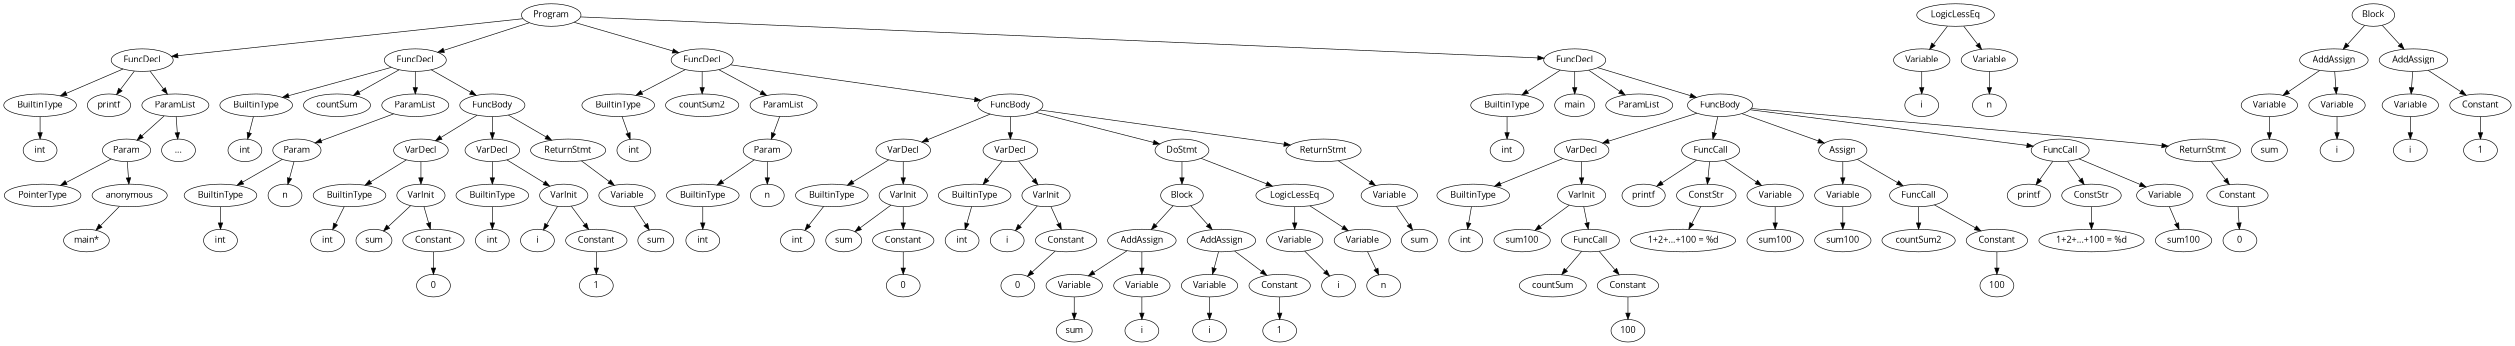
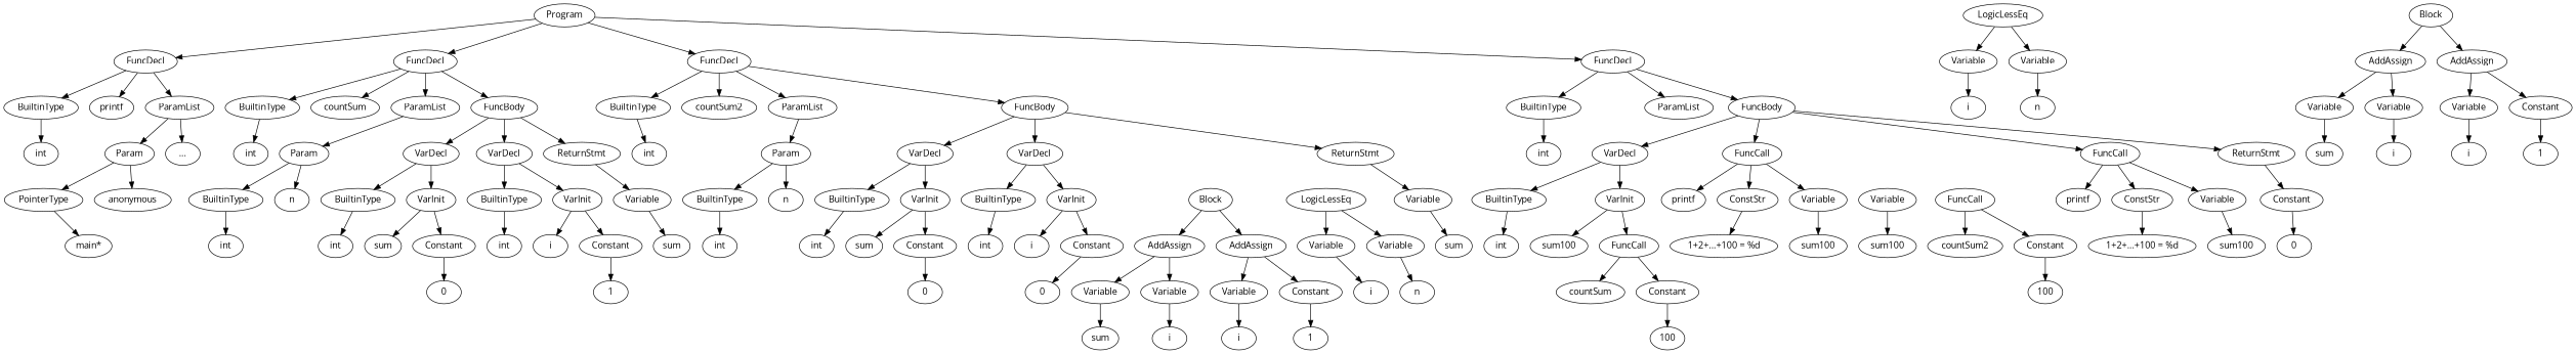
  digraph {
    fontname="Open Sans"
    node [fontname="Open Sans"]
    edge [fontname="Open Sans"]
    n1 [label=Program]
    n2 [label=FuncDecl]
    n3 [label=FuncDecl]
    n4 [label=FuncDecl]
    n5 [label=FuncDecl]
    n6 [label=BuiltinType]
    n7 [label=printf]
    n8 [label=ParamList]
    n9 [label=BuiltinType]
    n10 [label=countSum]
    n11 [label=ParamList]
    n12 [label=FuncBody]
    n13 [label=BuiltinType]
    n14 [label=countSum2]
    n15 [label=ParamList]
    n16 [label=FuncBody]
    n17 [label=BuiltinType]
-   n18 [label=main]
    n19 [label=ParamList]
    n20 [label=FuncBody]
    n21 [label=int]
    n22 [label=Param]
    n23 [label="..."]
    n24 [label=PointerType]
    n25 [label=anonymous]
    n26 [label="main*"]
    n27 [label=int]
    n28 [label=Param]
    n29 [label=VarDecl]
    n30 [label=VarDecl]
    n31 [label=ReturnStmt]
    n32 [label=BuiltinType]
    n33 [label=n]
    n34 [label=int]
    n35 [label=BuiltinType]
    n36 [label=VarInit]
    n37 [label=BuiltinType]
    n38 [label=VarInit]
    n39 [label=Variable]
    n40 [label=int]
    n41 [label=sum]
    n42 [label=Constant]
    n43 [label=0]
    n44 [label=int]
    n45 [label=i]
    n46 [label=Constant]
    n47 [label=1]
    n48 [label=LogicLessEq]
    n49 [label=Variable]
    n50 [label=Variable]
    n51 [label=Block]
    n52 [label=AddAssign]
    n53 [label=AddAssign]
    n54 [label=i]
    n55 [label=n]
    n56 [label=Variable]
    n57 [label=Variable]
    n58 [label=Variable]
    n59 [label=Constant]
    n60 [label=sum]
    n61 [label=i]
    n62 [label=i]
    n63 [label=1]
    n64 [label=sum]
    n65 [label=int]
    n66 [label=Param]
    n67 [label=VarDecl]
    n68 [label=VarDecl]
-   n69 [label=DoStmt]
    n70 [label=ReturnStmt]
    n71 [label=BuiltinType]
    n72 [label=n]
    n73 [label=int]
    n74 [label=BuiltinType]
    n75 [label=VarInit]
    n76 [label=BuiltinType]
    n77 [label=VarInit]
    n78 [label=Block]
    n79 [label=LogicLessEq]
    n80 [label=Variable]
    n81 [label=int]
    n82 [label=sum]
    n83 [label=Constant]
    n84 [label=0]
    n85 [label=int]
    n86 [label=i]
    n87 [label=Constant]
    n88 [label=0]
    n89 [label=AddAssign]
    n90 [label=AddAssign]
    n91 [label=Variable]
    n92 [label=Variable]
    n93 [label=Variable]
    n94 [label=Variable]
    n95 [label=Variable]
    n96 [label=Constant]
    n97 [label=sum]
    n98 [label=i]
    n99 [label=i]
    n100 [label=1]
    n101 [label=i]
    n102 [label=n]
    n103 [label=sum]
    n104 [label=int]
    n105 [label=VarDecl]
    n106 [label=FuncCall]
-   n107 [label=Assign]
    n108 [label=FuncCall]
    n109 [label=ReturnStmt]
    n110 [label=BuiltinType]
    n111 [label=VarInit]
    n112 [label=printf]
    n113 [label=ConstStr]
    n114 [label=Variable]
    n115 [label=Variable]
    n116 [label=FuncCall]
    n117 [label=printf]
    n118 [label=ConstStr]
    n119 [label=Variable]
    n120 [label=Constant]
    n121 [label=int]
    n122 [label=sum100]
    n123 [label=FuncCall]
    n124 [label=countSum]
    n125 [label=Constant]
    n126 [label=100]
    n127 [label="1+2+...+100 = %d"]
    n128 [label=sum100]
    n129 [label=sum100]
    n130 [label=countSum2]
    n131 [label=Constant]
    n132 [label=100]
    n133 [label="1+2+...+100 = %d"]
    n134 [label=sum100]
    n135 [label=0]
    n1 -> n2
    n1 -> n3
    n1 -> n4
    n1 -> n5
    n2 -> n6
    n2 -> n7
    n2 -> n8
    n3 -> n9
    n3 -> n10
    n3 -> n11
    n3 -> n12
    n4 -> n13
    n4 -> n14
    n4 -> n15
    n4 -> n16
    n5 -> n17
-   n5 -> n18
    n5 -> n19
    n5 -> n20
    n6 -> n21
    n8 -> n22
    n8 -> n23
    n9 -> n27
    n11 -> n28
    n12 -> n29
    n12 -> n30
    n12 -> n31
    n13 -> n65
    n15 -> n66
    n16 -> n67
    n16 -> n68
-   n16 -> n69
    n16 -> n70
    n17 -> n104
    n20 -> n105
    n20 -> n106
-   n20 -> n107
    n20 -> n108
    n20 -> n109
    n22 -> n24
    n22 -> n25
-   n25 -> n26
+   n24 -> n26
    n28 -> n32
    n28 -> n33
    n29 -> n35
    n29 -> n36
    n30 -> n37
    n30 -> n38
    n31 -> n39
    n32 -> n34
    n35 -> n40
    n36 -> n41
    n36 -> n42
    n37 -> n44
    n38 -> n45
    n38 -> n46
    n39 -> n64
    n42 -> n43
    n46 -> n47
    n48 -> n49
    n48 -> n50
    n49 -> n54
    n50 -> n55
    n51 -> n52
    n51 -> n53
    n52 -> n56
    n52 -> n57
    n53 -> n58
    n53 -> n59
    n56 -> n60
    n57 -> n61
    n58 -> n62
    n59 -> n63
    n66 -> n71
    n66 -> n72
    n67 -> n74
    n67 -> n75
    n68 -> n76
    n68 -> n77
-   n69 -> n78
-   n69 -> n79
    n70 -> n80
    n71 -> n73
    n74 -> n81
    n75 -> n82
    n75 -> n83
    n76 -> n85
    n77 -> n86
    n77 -> n87
    n78 -> n89
    n78 -> n90
    n79 -> n91
    n79 -> n92
    n80 -> n103
    n83 -> n84
    n87 -> n88
    n89 -> n93
    n89 -> n94
    n90 -> n95
    n90 -> n96
    n91 -> n101
    n92 -> n102
    n93 -> n97
    n94 -> n98
    n95 -> n99
    n96 -> n100
    n105 -> n110
    n105 -> n111
    n106 -> n112
    n106 -> n113
    n106 -> n114
-   n107 -> n115
-   n107 -> n116
    n108 -> n117
    n108 -> n118
    n108 -> n119
    n109 -> n120
    n110 -> n121
    n111 -> n122
    n111 -> n123
    n113 -> n127
    n114 -> n128
    n115 -> n129
    n116 -> n130
    n116 -> n131
    n118 -> n133
    n119 -> n134
    n120 -> n135
    n123 -> n124
    n123 -> n125
    n125 -> n126
    n131 -> n132
  }
